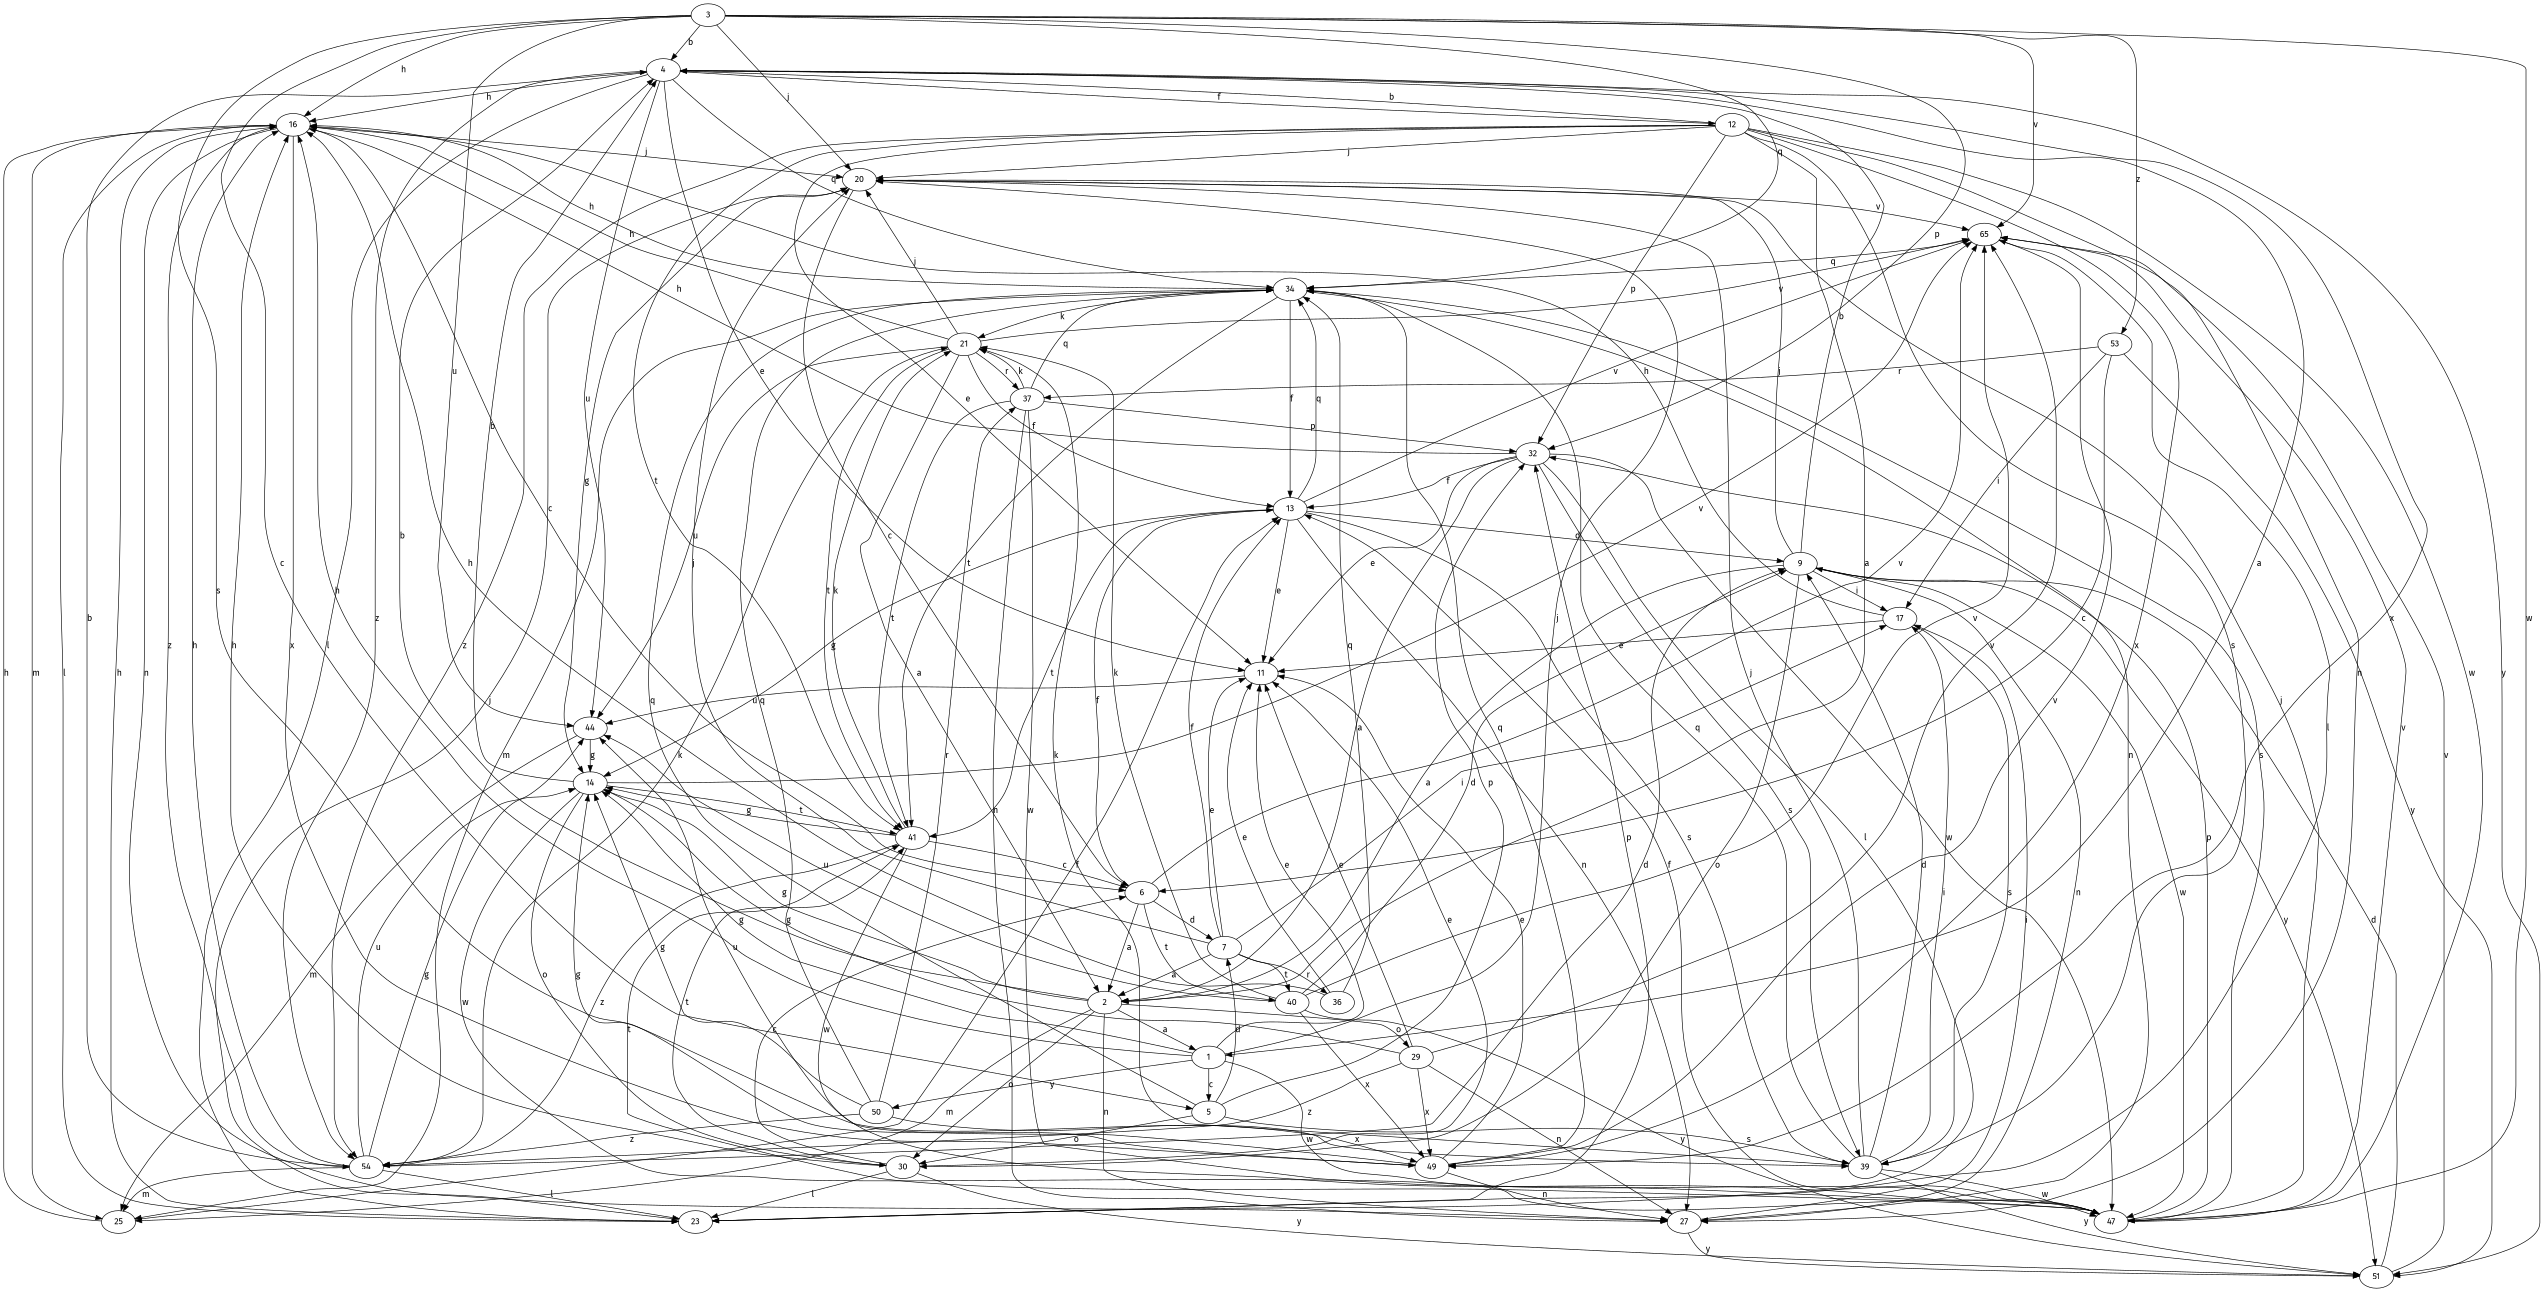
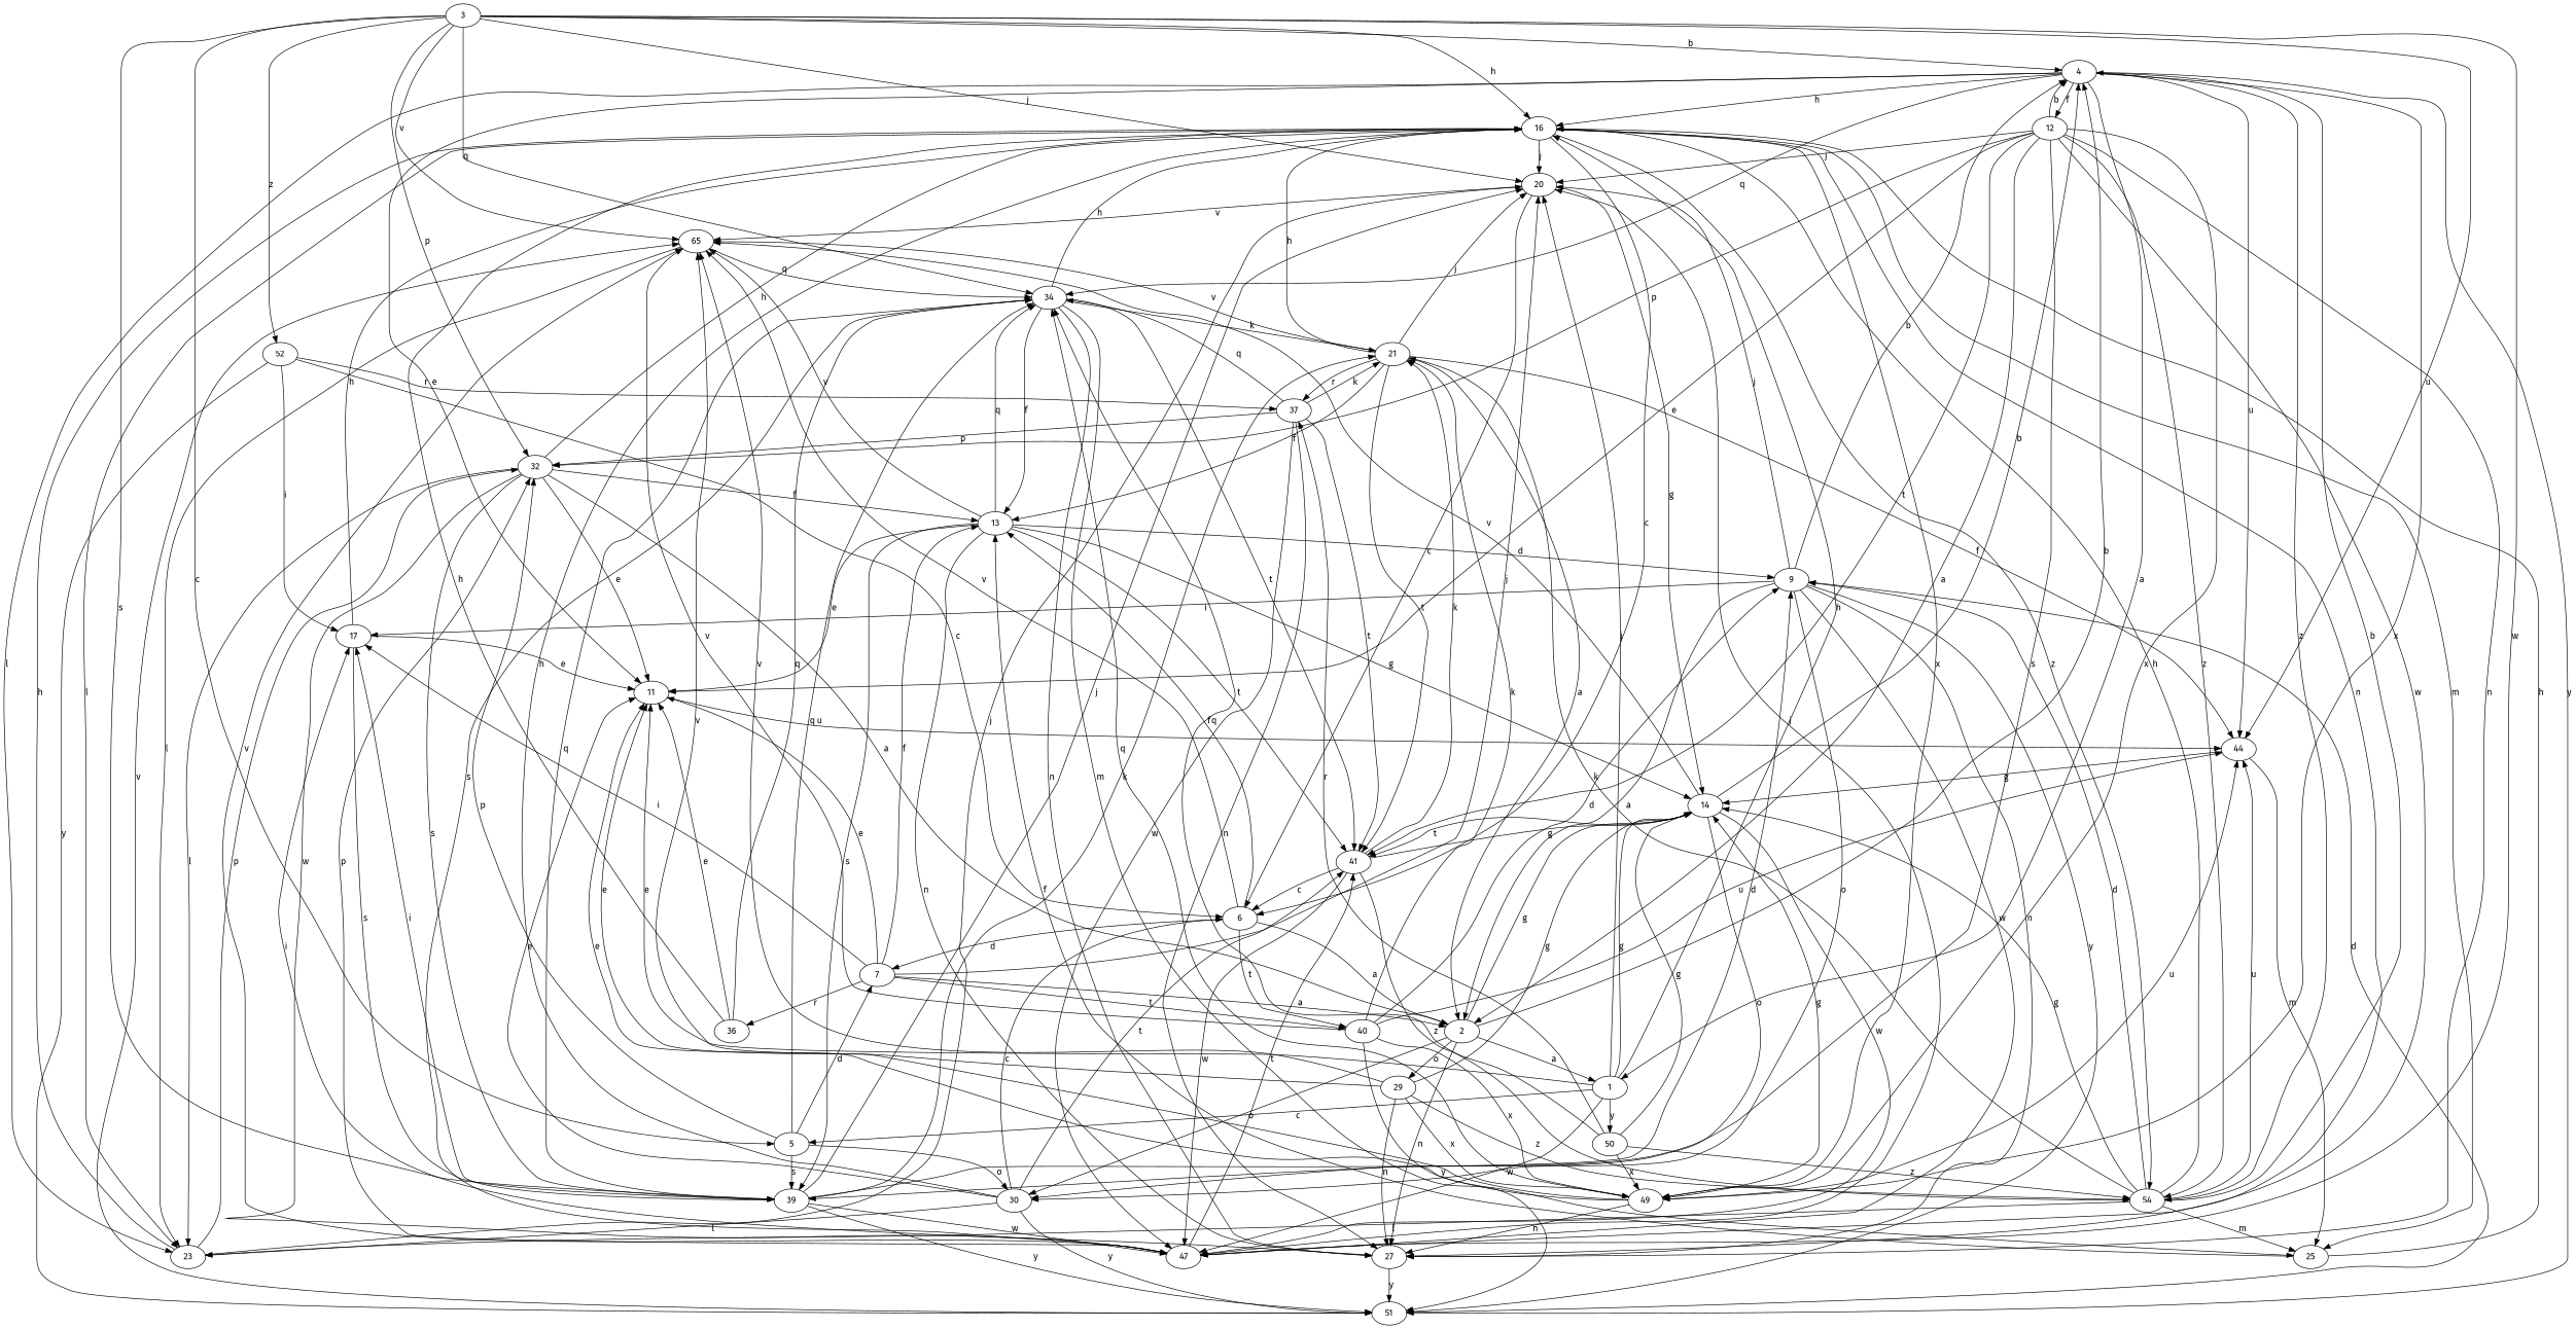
  strict digraph {
    fontname="Fira Sans"
    node [fontname="Fira Sans"]
    edge [fontname="Fira Sans"]
    n1 [label=3]
    4
    5
    16
    20
    32
    34
    39
    44
    n10 [label=65]
    47
-   53
+   53 [label=52]
    1
    11
    12
    23
    49
    51
    54
    30
    7
    25
    27
    6
    14
    2
    13
    41
    21
    17
    9
    37
    50
    29
    40
    36
    n1 -> 4 [label=b]
    n1 -> 5 [label=c]
    n1 -> 16 [label=h]
    n1 -> 20 [label=j]
    n1 -> 32 [label=p]
    n1 -> 34 [label=q]
    n1 -> 39 [label=s]
    n1 -> 44 [label=u]
    n1 -> n10 [label=v]
    n1 -> 47 [label=w]
    n1 -> 53 [label=z]
    4 -> 16 [label=h]
    4 -> 34 [label=q]
    4 -> 44 [label=u]
    4 -> 1 [label=a]
    4 -> 11 [label=e]
    4 -> 12 [label=f]
    4 -> 23 [label=l]
    4 -> 49 [label=x]
    4 -> 51 [label=y]
    4 -> 54 [label=z]
    5 -> 32 [label=p]
    5 -> 34 [label=q]
    5 -> 39 [label=s]
    5 -> 30 [label=o]
    5 -> 7 [label=d]
    16 -> 20 [label=j]
    16 -> 23 [label=l]
    16 -> 49 [label=x]
    16 -> 54 [label=z]
    16 -> 25 [label=m]
    16 -> 27 [label=n]
    16 -> 6 [label=c]
    20 -> n10 [label=v]
    20 -> 6 [label=c]
    20 -> 14 [label=g]
    32 -> 16 [label=h]
    32 -> 39 [label=s]
    32 -> 47 [label=w]
    32 -> 11 [label=e]
    32 -> 23 [label=l]
    32 -> 2 [label=a]
    32 -> 13 [label=f]
    34 -> 16 [label=h]
    34 -> 25 [label=m]
    34 -> 27 [label=n]
    34 -> 13 [label=f]
    34 -> 41 [label=t]
    34 -> 21 [label=k]
    39 -> 20 [label=j]
    39 -> 34 [label=q]
    39 -> 47 [label=w]
    39 -> 51 [label=y]
    39 -> 21 [label=k]
    39 -> 17 [label=i]
    39 -> 9 [label=d]
    44 -> 25 [label=m]
    44 -> 14 [label=g]
    n10 -> 34 [label=q]
    n10 -> 23 [label=l]
    47 -> 20 [label=j]
    47 -> 32 [label=p]
    47 -> 34 [label=s]
    47 -> n10 [label=v]
-   47 -> 13 [label=f]
    47 -> 41 [label=t]
    53 -> 51 [label=y]
    53 -> 6 [label=c]
    53 -> 17 [label=i]
    53 -> 37 [label=r]
    1 -> 5 [label=c]
    1 -> 16 [label=h]
    1 -> 20 [label=j]
    1 -> 47 [label=w]
    1 -> 11 [label=e]
    1 -> 14 [label=g]
    1 -> 50 [label=y]
    11 -> 44 [label=u]
    12 -> 4 [label=b]
    12 -> 20 [label=j]
    12 -> 32 [label=p]
    12 -> 39 [label=s]
    12 -> 47 [label=w]
    12 -> 11 [label=e]
    12 -> 49 [label=x]
    12 -> 54 [label=z]
    12 -> 27 [label=n]
    12 -> 2 [label=a]
    12 -> 41 [label=t]
    23 -> 16 [label=h]
    23 -> 20 [label=j]
    23 -> 32 [label=p]
    49 -> 34 [label=q]
    49 -> 44 [label=u]
    49 -> n10 [label=v]
    49 -> 11 [label=e]
    49 -> 27 [label=n]
    49 -> 14 [label=g]
    51 -> n10 [label=v]
    51 -> 9 [label=d]
    54 -> 4 [label=b]
    54 -> 16 [label=h]
    54 -> 44 [label=u]
    54 -> 23 [label=l]
    54 -> 25 [label=m]
    54 -> 14 [label=g]
    54 -> 21 [label=k]
    54 -> 9 [label=d]
    30 -> 16 [label=h]
    30 -> 11 [label=e]
    30 -> 23 [label=l]
    30 -> 51 [label=y]
    30 -> 6 [label=c]
    30 -> 41 [label=t]
    7 -> 20 [label=j]
    7 -> 11 [label=e]
    7 -> 2 [label=a]
    7 -> 13 [label=f]
    7 -> 17 [label=i]
    7 -> 40 [label=t]
    7 -> 36 [label=r]
    25 -> 16 [label=h]
    25 -> 13 [label=f]
    27 -> 51 [label=y]
    27 -> 17 [label=i]
    6 -> n10 [label=v]
    6 -> 7 [label=d]
    6 -> 2 [label=a]
    6 -> 13 [label=f]
    6 -> 40 [label=t]
    14 -> 4 [label=b]
    14 -> n10 [label=v]
    14 -> 47 [label=w]
    14 -> 30 [label=o]
    14 -> 41 [label=t]
    2 -> 4 [label=b]
    2 -> 1 [label=a]
    2 -> 30 [label=o]
-   2 -> 25 [label=m]
    2 -> 27 [label=n]
    2 -> 14 [label=g]
    2 -> 29 [label=o]
    13 -> 34 [label=q]
    13 -> 39 [label=s]
    13 -> n10 [label=v]
    13 -> 11 [label=e]
    13 -> 27 [label=n]
    13 -> 14 [label=g]
    13 -> 41 [label=t]
    13 -> 9 [label=d]
    41 -> 47 [label=w]
    41 -> 54 [label=z]
    41 -> 6 [label=c]
    41 -> 14 [label=g]
    41 -> 21 [label=k]
    21 -> 16 [label=h]
    21 -> 20 [label=j]
-   21 -> 44 [label=u]
+   21 -> 44 [label=f]
    21 -> n10 [label=v]
    21 -> 2 [label=a]
    21 -> 13 [label=f]
    21 -> 41 [label=t]
    21 -> 37 [label=r]
    17 -> 16 [label=h]
    17 -> 39 [label=s]
    17 -> 11 [label=e]
    9 -> 4 [label=b]
    9 -> 20 [label=j]
    9 -> 47 [label=w]
    9 -> 51 [label=y]
    9 -> 30 [label=o]
    9 -> 27 [label=n]
    9 -> 2 [label=a]
    9 -> 17 [label=i]
    37 -> 32 [label=p]
    37 -> 34 [label=q]
    37 -> 47 [label=w]
    37 -> 27 [label=n]
    37 -> 41 [label=t]
    37 -> 21 [label=k]
    50 -> 34 [label=q]
    50 -> 49 [label=x]
    50 -> 54 [label=z]
    50 -> 14 [label=g]
    50 -> 37 [label=r]
    29 -> n10 [label=v]
    29 -> 11 [label=e]
    29 -> 49 [label=x]
    29 -> 54 [label=z]
    29 -> 27 [label=n]
    29 -> 14 [label=g]
    40 -> 44 [label=u]
    40 -> n10 [label=v]
    40 -> 49 [label=x]
    40 -> 51 [label=y]
    40 -> 21 [label=k]
    40 -> 9 [label=d]
    36 -> 16 [label=h]
    36 -> 34 [label=q]
    36 -> 11 [label=e]
  }
